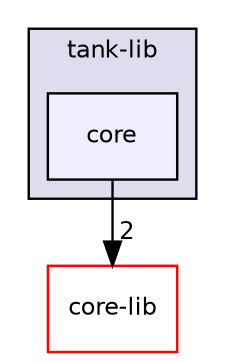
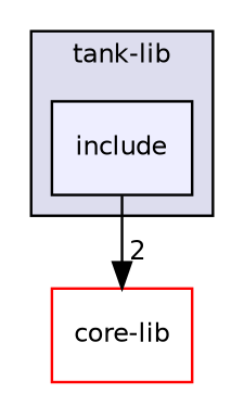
  digraph {
    compound=true
    node [fontname=Helvetica fontsize=10 shape=box]
-   n1 [fillcolor="#eeeeff" label=core pencolor=black style=filled]
+   n1 [fillcolor="#eeeeff" label=include pencolor=black style=filled]
    n2 [color=red label="core-lib"]
    subgraph cluster_1 {
      bgcolor="#ddddee"
      fontname=Helvetica
      fontsize=10
      label="tank-lib"
      pencolor=black
      n1
    }
    n1 -> n2 [headlabel=2 labeldistance=1.5 labelfontname=Helvetica labelfontsize=10]
  }
